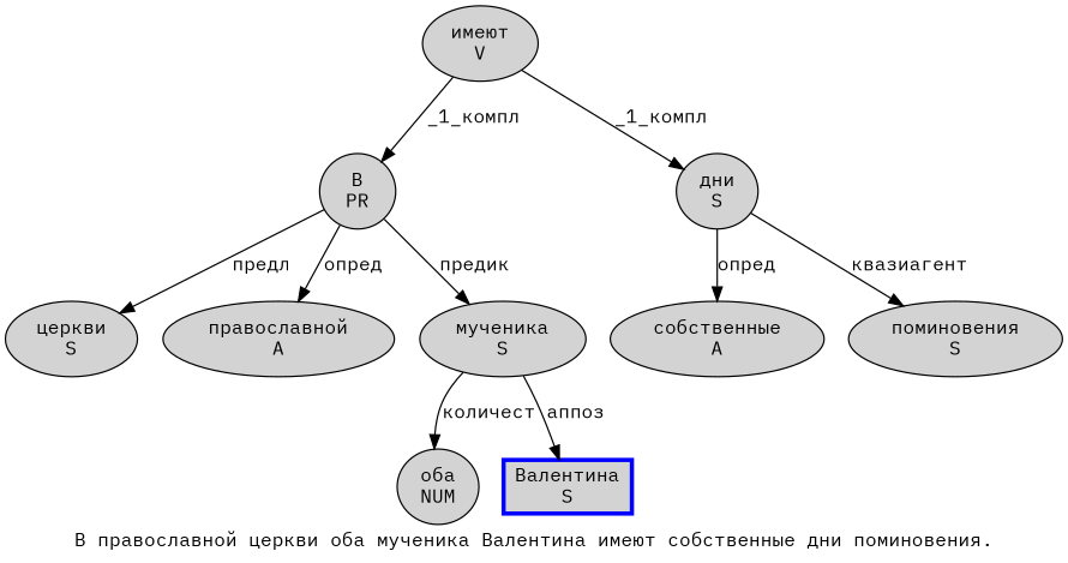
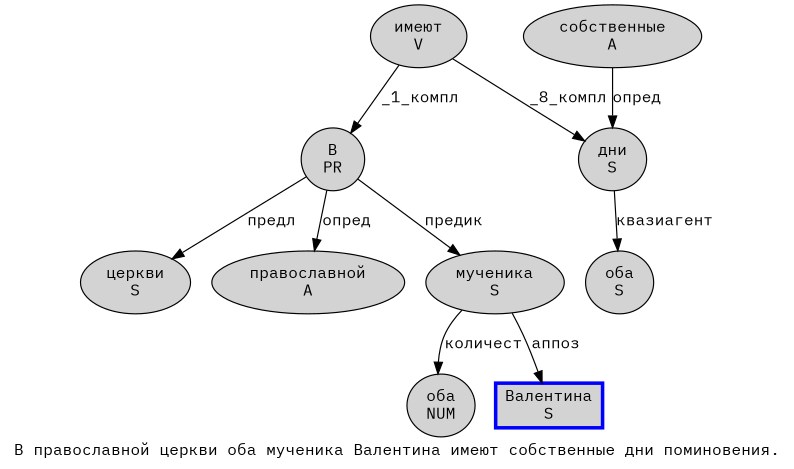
  digraph {
    fontname="IBM Plex Mono"
    label="В православной церкви оба мученика Валентина имеют собственные дни поминовения."
    node [fillcolor=lightgray fontname="IBM Plex Mono" penwidth=1 shape=ellipse style=filled]
    edge [fontname="IBM Plex Mono"]
    n1 [label="В\nPR"]
    n2 [label="церкви\nS"]
    n3 [label="православной\nA"]
    n4 [label="мученика\nS"]
    n5 [label="оба\nNUM"]
    n6 [color=blue label="Валентина\nS" penwidth=3 shape=box]
    n7 [label="имеют\nV"]
    n8 [label="дни\nS"]
    n9 [label="собственные\nA"]
-   n10 [label="поминовения\nS"]
+   n10 [label="оба\nS"]
    n1 -> n2 [label="предл"]
    n1 -> n3 [label="опред"]
    n1 -> n4 [label="предик"]
    n4 -> n5 [label="количест"]
    n4 -> n6 [label="аппоз"]
    n7 -> n1 [label="_1_компл"]
-   n7 -> n8 [label="_1_компл"]
-   n8 -> n9 [label="опред"]
+   n7 -> n8 [label="_8_компл"]
+   n9 -> n8 [label="опред"]
    n8 -> n10 [label="квазиагент"]
  }
